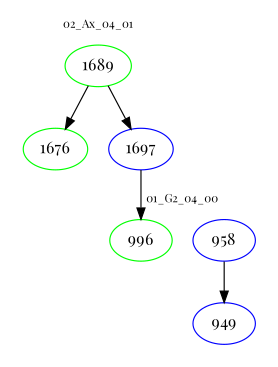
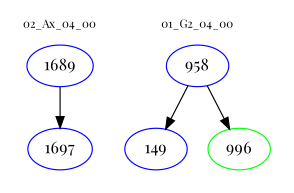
  digraph {
    fontname="Playfair Display"
    node [color=green fontname="Playfair Display"]
    edge [color=black fontname="Playfair Display"]
-   n1 [label=1689]
-   n2 [label=1676]
+   n1 [color=blue label=1689]
    n3 [color=blue label=1697]
    n4 [color=blue label=958]
-   n5 [color=blue label=949]
+   n5 [color=blue label=149]
    n6 [label=996]
    subgraph cluster_1 {
      color=white
      fontsize=10
-     label="02_Ax_04_01"
+     label="02_Ax_04_00"
      n1
-     n2
      n3
    }
    subgraph cluster_2 {
      color=white
      fontsize=10
      label="01_G2_04_00"
      n4
      n5
      n6
    }
-   n1 -> n2
    n1 -> n3
    n4 -> n5
-   n3 -> n6
+   n4 -> n6
  }
